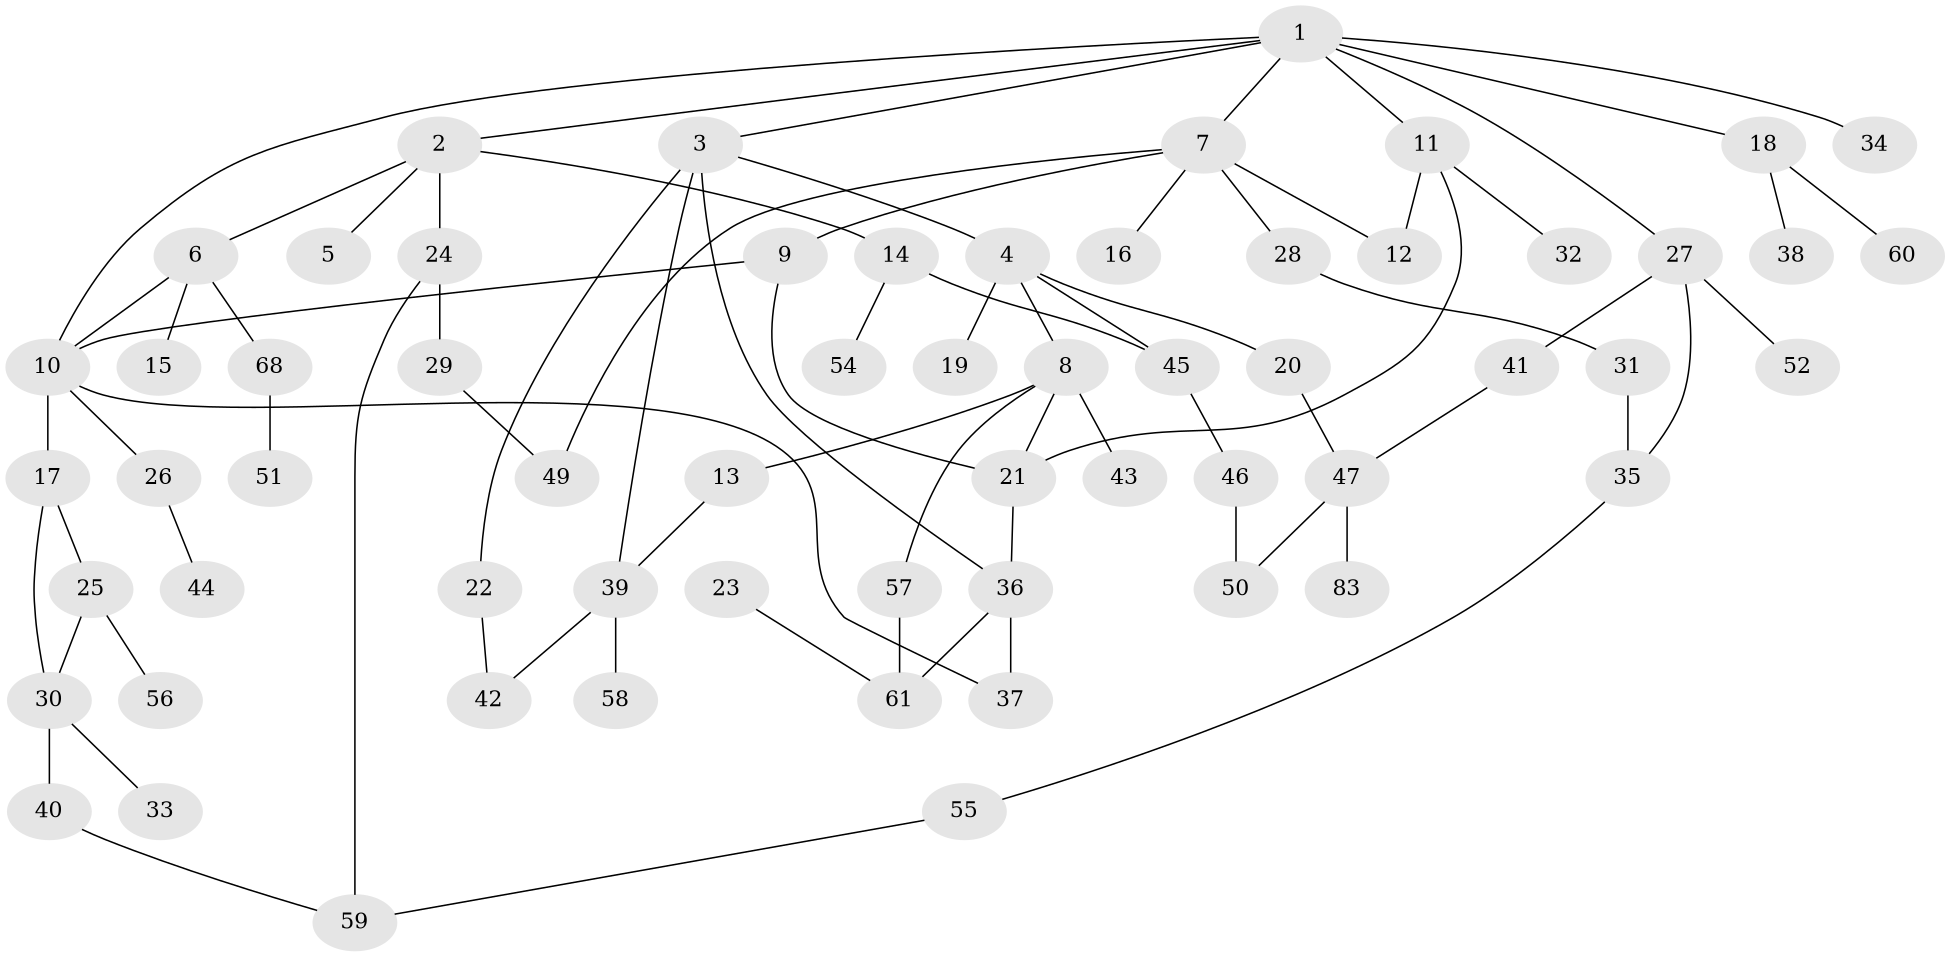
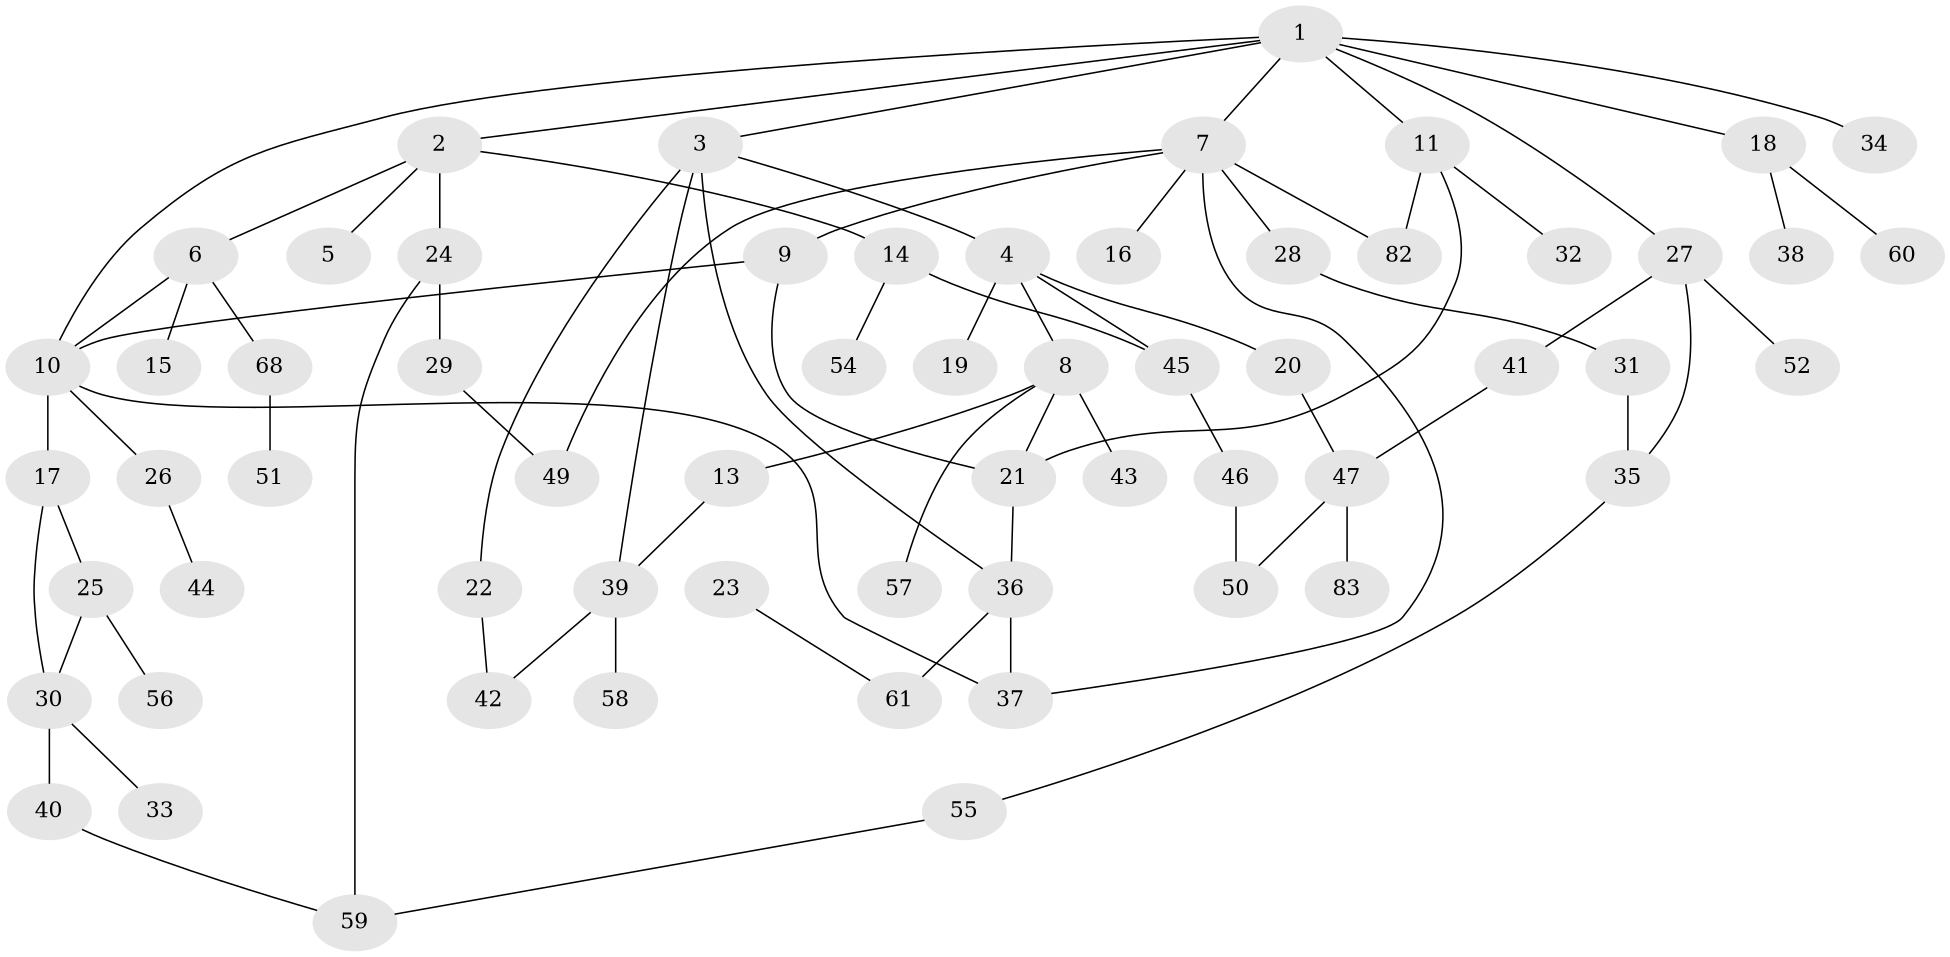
  graph {
    node [color=gray90 style=filled]
    1
    2
    3
    7
    10
    11
    18
    27
    34
    5
    6
    14
    24
    4
    22
    36
    39
    9
-   12
+   12 [label=82]
    16
    28
    37
    49
    17
    26
    21
    32
    38
    60
    35
    41
    52
    15
    n34 [label=68]
    45
    54
    29
    59
    8
    19
    20
    42
    23
    61
    13
    43
    57
    47
    46
    51
    31
    25
    30
    44
    58
    56
    33
    40
    50
    n60 [label=83]
    55
    1 -- 2
    1 -- 3
    1 -- 7
    1 -- 10
    1 -- 11
    1 -- 18
    1 -- 27
    1 -- 34
    2 -- 5
    2 -- 6
    2 -- 14
    2 -- 24
    3 -- 4
    3 -- 22
    3 -- 36
    3 -- 39
    7 -- 9
    7 -- 12
    7 -- 16
    7 -- 28
+   7 -- 37
    7 -- 49
    10 -- 37
    10 -- 17
    10 -- 26
    11 -- 12
    11 -- 21
    11 -- 32
    18 -- 38
    18 -- 60
    27 -- 35
    27 -- 41
    27 -- 52
    6 -- 10
    6 -- 15
    6 -- n34
    14 -- 45
    14 -- 54
    24 -- 29
    24 -- 59
    4 -- 45
    4 -- 8
    4 -- 19
    4 -- 20
    22 -- 42
    36 -- 37
    36 -- 61
    39 -- 42
    39 -- 58
    9 -- 10
    9 -- 21
    28 -- 31
    17 -- 25
    17 -- 30
    26 -- 44
    21 -- 36
    35 -- 55
    41 -- 47
    n34 -- 51
    45 -- 46
    29 -- 49
    8 -- 21
    8 -- 13
    8 -- 43
    8 -- 57
    20 -- 47
    23 -- 61
    13 -- 39
-   57 -- 61
    47 -- 50
    47 -- n60
    46 -- 50
    31 -- 35
    25 -- 30
    25 -- 56
    30 -- 33
    30 -- 40
    40 -- 59
    55 -- 59
  }
